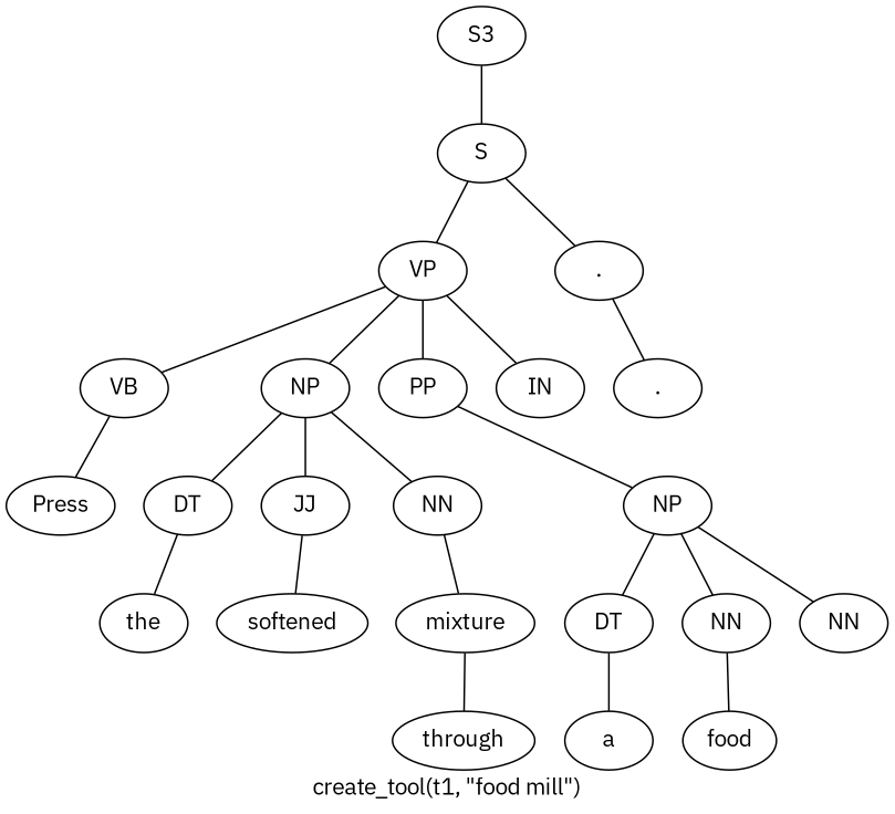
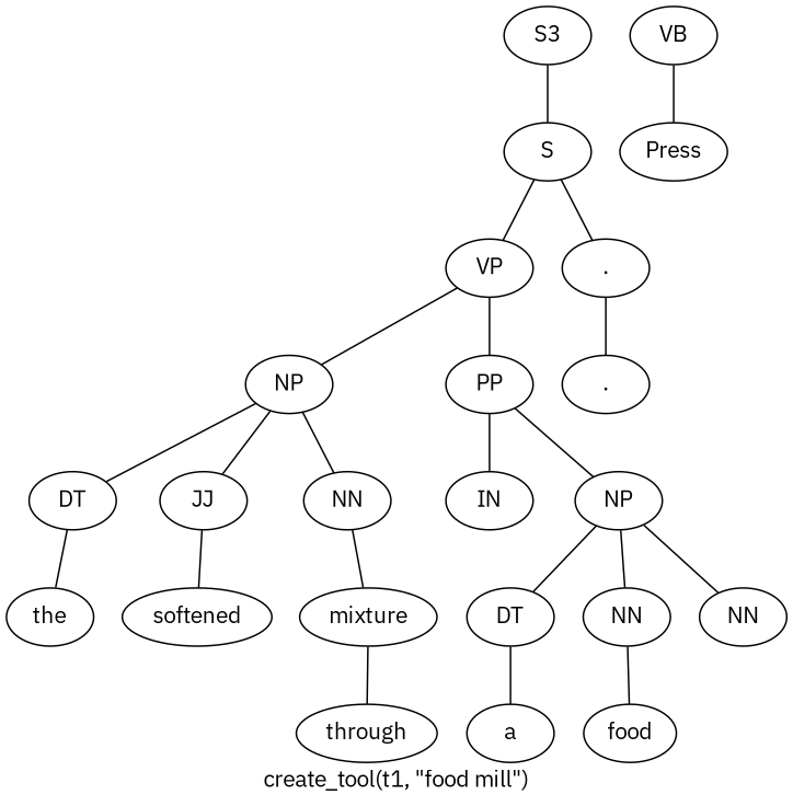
  graph {
    fontname="IBM Plex Sans"
    label="create_tool(t1, \"food mill\")"
    node [fontname="IBM Plex Sans"]
    edge [fontname="IBM Plex Sans"]
    n1 [label=S3]
    n2 [label=S]
    n3 [label=VP]
    n4 [label="."]
    n5 [label=VB]
    n6 [label=NP]
    n7 [label=PP]
    n8 [label="."]
    n9 [label=Press]
    n10 [label=DT]
    n11 [label=JJ]
    n12 [label=NN]
    n13 [label=IN]
    n14 [label=NP]
    n15 [label=the]
    n16 [label=softened]
    n17 [label=mixture]
    n18 [label=through]
    n19 [label=DT]
    n20 [label=NN]
    n21 [label=NN]
    n22 [label=a]
    n23 [label=food]
    n1 -- n2
    n2 -- n3
    n2 -- n4
-   n3 -- n5
    n3 -- n6
    n3 -- n7
    n4 -- n8
    n5 -- n9
    n6 -- n10
    n6 -- n11
    n6 -- n12
-   n3 -- n13
+   n7 -- n13
    n7 -- n14
    n10 -- n15
    n11 -- n16
    n12 -- n17
    n14 -- n19
    n14 -- n20
    n14 -- n21
    n17 -- n18
    n19 -- n22
    n20 -- n23
  }
